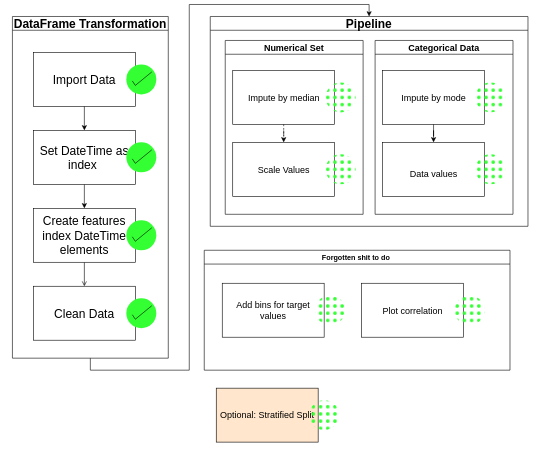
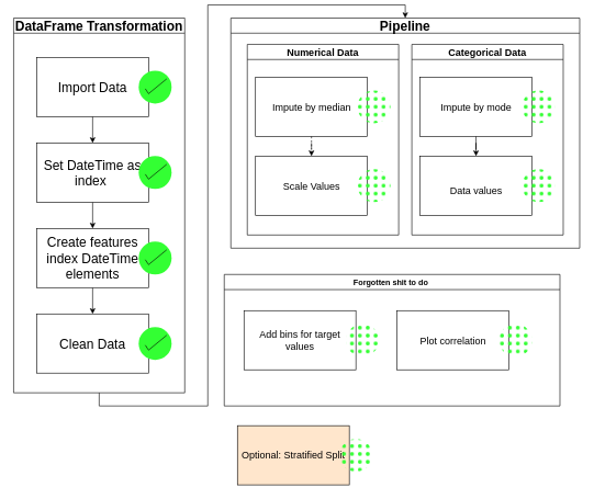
  <mxCell id="0" />
  <mxCell id="1" parent="0" />
  <mxCell id="2" style="edgeStyle=orthogonalEdgeStyle;rounded=0;orthogonalLoop=1;jettySize=auto;html=1;exitX=0.5;exitY=1;exitDx=0;exitDy=0;entryX=0.5;entryY=0;entryDx=0;entryDy=0;fontSize=20;" parent="1" source="3" target="15" edge="1"><mxGeometry relative="1" as="geometry" /></mxCell>
  <mxCell id="3" value="DataFrame Transformation" style="swimlane;whiteSpace=wrap;html=1;fontSize=20;" parent="1" vertex="1"><mxGeometry x="20" y="20" width="260" height="570" as="geometry"><mxRectangle x="40" y="110" width="150" height="40" as="alternateBounds" /></mxGeometry></mxCell>
  <mxCell id="4" value="&lt;font style=&quot;font-size: 20px;&quot;&gt;Import Data&lt;/font&gt;" style="rounded=0;whiteSpace=wrap;html=1;" parent="3" vertex="1"><mxGeometry x="35" y="60" width="170" height="90" as="geometry" /></mxCell>
  <mxCell id="5" value="" style="edgeStyle=orthogonalEdgeStyle;rounded=0;orthogonalLoop=1;jettySize=auto;html=1;fontSize=20;" parent="3" source="6" target="9" edge="1"><mxGeometry relative="1" as="geometry" /></mxCell>
  <mxCell id="6" value="&lt;font style=&quot;font-size: 20px;&quot;&gt;Set DateTime as index&amp;nbsp;&lt;/font&gt;" style="rounded=0;whiteSpace=wrap;html=1;" parent="3" vertex="1"><mxGeometry x="35" y="190" width="170" height="90" as="geometry" /></mxCell>
  <mxCell id="7" value="" style="edgeStyle=orthogonalEdgeStyle;rounded=0;orthogonalLoop=1;jettySize=auto;html=1;fontSize=20;" parent="3" source="4" target="6" edge="1"><mxGeometry relative="1" as="geometry" /></mxCell>
- <mxCell id="8" value="" style="edgeStyle=orthogonalEdgeStyle;rounded=0;orthogonalLoop=1;jettySize=auto;html=1;fontSize=20;endArrow=open;" parent="3" source="9" target="10" edge="1"><mxGeometry relative="1" as="geometry" /></mxCell>
+ <mxCell id="8" value="" style="edgeStyle=orthogonalEdgeStyle;rounded=0;orthogonalLoop=1;jettySize=auto;html=1;fontSize=20;" parent="3" source="9" target="10" edge="1"><mxGeometry relative="1" as="geometry" /></mxCell>
  <mxCell id="9" value="&lt;span style=&quot;font-size: 20px;&quot;&gt;Create features index DateTime elements&lt;/span&gt;" style="rounded=0;whiteSpace=wrap;html=1;" parent="3" vertex="1"><mxGeometry x="35" y="320" width="170" height="90" as="geometry" /></mxCell>
  <mxCell id="10" value="&lt;span style=&quot;font-size: 20px;&quot;&gt;Clean Data&lt;/span&gt;" style="rounded=0;whiteSpace=wrap;html=1;" parent="3" vertex="1"><mxGeometry x="35" y="450" width="170" height="90" as="geometry" /></mxCell>
  <mxCell id="11" value="" style="html=1;verticalLabelPosition=bottom;labelBackgroundColor=#ffffff;verticalAlign=top;shadow=0;dashed=0;strokeWidth=2;shape=mxgraph.ios7.misc.select;fillColor=#33FF33;strokeColor=default;sketch=0;fontSize=20;fillStyle=auto;perimeterSpacing=0;" parent="3" vertex="1"><mxGeometry x="190" y="80" width="50" height="50" as="geometry" /></mxCell>
  <mxCell id="12" value="" style="html=1;verticalLabelPosition=bottom;labelBackgroundColor=#ffffff;verticalAlign=top;shadow=0;dashed=0;strokeWidth=2;shape=mxgraph.ios7.misc.select;fillColor=#33FF33;strokeColor=#000000;sketch=0;fontSize=20;fillStyle=auto;" parent="3" vertex="1"><mxGeometry x="190" y="210" width="50" height="50" as="geometry" /></mxCell>
  <mxCell id="13" value="" style="html=1;verticalLabelPosition=bottom;labelBackgroundColor=#ffffff;verticalAlign=top;shadow=0;dashed=0;strokeWidth=2;shape=mxgraph.ios7.misc.select;fillColor=#33FF33;strokeColor=#000000;sketch=0;fontSize=20;fillStyle=auto;" parent="3" vertex="1"><mxGeometry x="190" y="340" width="50" height="50" as="geometry" /></mxCell>
  <mxCell id="14" value="" style="html=1;verticalLabelPosition=bottom;labelBackgroundColor=#ffffff;verticalAlign=top;shadow=0;dashed=0;strokeWidth=2;shape=mxgraph.ios7.misc.select;fillColor=#33FF33;strokeColor=#000000;sketch=0;fontSize=20;fillStyle=auto;" parent="3" vertex="1"><mxGeometry x="190" y="470" width="50" height="50" as="geometry" /></mxCell>
  <mxCell id="15" value="&lt;font style=&quot;font-size: 20px;&quot;&gt;Pipeline&lt;/font&gt;" style="swimlane;whiteSpace=wrap;html=1;fillStyle=dots;" parent="1" vertex="1"><mxGeometry x="350" y="20" width="530" height="350" as="geometry" /></mxCell>
- <mxCell id="16" value="Numerical Set" style="swimlane;whiteSpace=wrap;html=1;fillStyle=dots;strokeColor=default;fontSize=15;fillColor=none;" parent="15" vertex="1"><mxGeometry x="25" y="40" width="230" height="290" as="geometry" /></mxCell>
+ <mxCell id="16" value="Numerical Data" style="swimlane;whiteSpace=wrap;html=1;fillStyle=dots;strokeColor=default;fontSize=15;fillColor=none;" parent="15" vertex="1"><mxGeometry x="25" y="40" width="230" height="290" as="geometry" /></mxCell>
  <mxCell id="17" value="" style="group" parent="16" vertex="1" connectable="0"><mxGeometry x="12.5" y="170" width="205" height="90" as="geometry" /></mxCell>
  <mxCell id="18" value="&lt;font style=&quot;font-size: 15px;&quot;&gt;Scale Values&lt;/font&gt;" style="rounded=0;whiteSpace=wrap;html=1;" parent="17" vertex="1"><mxGeometry width="170" height="90" as="geometry" /></mxCell>
  <mxCell id="19" value="" style="html=1;verticalLabelPosition=bottom;labelBackgroundColor=#ffffff;verticalAlign=top;shadow=0;dashed=0;strokeWidth=2;shape=mxgraph.ios7.misc.select;fillColor=#33FF33;strokeColor=none;sketch=0;fontSize=20;fillStyle=dots;perimeterSpacing=0;" parent="17" vertex="1"><mxGeometry x="155" y="20" width="50" height="50" as="geometry" /></mxCell>
  <mxCell id="20" value="" style="group" parent="16" vertex="1" connectable="0"><mxGeometry x="12.5" y="50" width="205" height="90" as="geometry" /></mxCell>
  <mxCell id="21" value="&lt;font style=&quot;font-size: 15px;&quot;&gt;Impute by median&lt;/font&gt;" style="rounded=0;whiteSpace=wrap;html=1;" parent="20" vertex="1"><mxGeometry width="170" height="90" as="geometry" /></mxCell>
  <mxCell id="22" value="" style="html=1;verticalLabelPosition=bottom;labelBackgroundColor=#ffffff;verticalAlign=top;shadow=0;dashed=0;strokeWidth=2;shape=mxgraph.ios7.misc.select;fillColor=#33FF33;strokeColor=none;sketch=0;fontSize=20;fillStyle=dots;perimeterSpacing=0;" parent="20" vertex="1"><mxGeometry x="155" y="20" width="50" height="50" as="geometry" /></mxCell>
  <mxCell id="23" value="" style="edgeStyle=orthogonalEdgeStyle;rounded=0;orthogonalLoop=1;jettySize=auto;html=1;fontSize=15;dashed=1;" parent="16" source="21" target="18" edge="1"><mxGeometry relative="1" as="geometry" /></mxCell>
  <mxCell id="24" value="Categorical Data" style="swimlane;whiteSpace=wrap;html=1;fillStyle=dots;strokeColor=default;fontSize=15;fillColor=none;" parent="15" vertex="1"><mxGeometry x="275" y="40" width="230" height="290" as="geometry" /></mxCell>
  <mxCell id="25" value="" style="group" parent="24" vertex="1" connectable="0"><mxGeometry x="12.5" y="170" width="205" height="90" as="geometry" /></mxCell>
  <mxCell id="26" value="&lt;br&gt;&lt;span style=&quot;font-size: 15px;&quot;&gt;Data values&lt;br&gt;&lt;/span&gt;" style="rounded=0;whiteSpace=wrap;html=1;" parent="25" vertex="1"><mxGeometry width="170" height="90" as="geometry" /></mxCell>
  <mxCell id="27" value="" style="html=1;verticalLabelPosition=bottom;labelBackgroundColor=#ffffff;verticalAlign=top;shadow=0;dashed=0;strokeWidth=2;shape=mxgraph.ios7.misc.select;fillColor=#33FF33;strokeColor=none;sketch=0;fontSize=20;fillStyle=dots;perimeterSpacing=0;" parent="25" vertex="1"><mxGeometry x="155" y="20" width="50" height="50" as="geometry" /></mxCell>
  <mxCell id="28" value="" style="group" parent="24" vertex="1" connectable="0"><mxGeometry x="12.5" y="50" width="205" height="90" as="geometry" /></mxCell>
  <mxCell id="29" value="&lt;font style=&quot;font-size: 15px;&quot;&gt;Impute by mode&lt;/font&gt;" style="rounded=0;whiteSpace=wrap;html=1;" parent="28" vertex="1"><mxGeometry width="170" height="90" as="geometry" /></mxCell>
  <mxCell id="30" value="" style="html=1;verticalLabelPosition=bottom;labelBackgroundColor=#ffffff;verticalAlign=top;shadow=0;dashed=0;strokeWidth=2;shape=mxgraph.ios7.misc.select;fillColor=#33FF33;strokeColor=none;sketch=0;fontSize=20;fillStyle=dots;perimeterSpacing=0;" parent="28" vertex="1"><mxGeometry x="155" y="20" width="50" height="50" as="geometry" /></mxCell>
  <mxCell id="31" value="" style="edgeStyle=orthogonalEdgeStyle;rounded=0;orthogonalLoop=1;jettySize=auto;html=1;fontSize=15;" parent="24" source="29" target="26" edge="1"><mxGeometry relative="1" as="geometry" /></mxCell>
  <mxCell id="32" value="Forgotten shit to do&amp;nbsp;" style="swimlane;whiteSpace=wrap;html=1;startSize=23;" vertex="1" parent="1"><mxGeometry x="340" y="410" width="510" height="200" as="geometry" /></mxCell>
  <mxCell id="33" value="" style="group" vertex="1" connectable="0" parent="32"><mxGeometry x="30" y="55" width="205" height="90" as="geometry" /></mxCell>
  <mxCell id="34" value="&lt;font style=&quot;font-size: 15px;&quot;&gt;Add bins for target values&lt;/font&gt;" style="rounded=0;whiteSpace=wrap;html=1;" vertex="1" parent="33"><mxGeometry width="170" height="90" as="geometry" /></mxCell>
  <mxCell id="35" value="" style="html=1;verticalLabelPosition=bottom;labelBackgroundColor=#ffffff;verticalAlign=top;shadow=0;dashed=0;strokeWidth=2;shape=mxgraph.ios7.misc.select;fillColor=#33FF33;strokeColor=none;sketch=0;fontSize=20;fillStyle=dots;perimeterSpacing=0;" vertex="1" parent="33"><mxGeometry x="155" y="20" width="50" height="50" as="geometry" /></mxCell>
  <mxCell id="36" value="" style="group" vertex="1" connectable="0" parent="32"><mxGeometry x="262.5" y="55" width="205" height="90" as="geometry" /></mxCell>
  <mxCell id="37" value="&lt;font style=&quot;font-size: 15px;&quot;&gt;Plot correlation&lt;/font&gt;" style="rounded=0;whiteSpace=wrap;html=1;" vertex="1" parent="36"><mxGeometry width="170" height="90" as="geometry" /></mxCell>
  <mxCell id="38" value="" style="html=1;verticalLabelPosition=bottom;labelBackgroundColor=#ffffff;verticalAlign=top;shadow=0;dashed=0;strokeWidth=2;shape=mxgraph.ios7.misc.select;fillColor=#33FF33;strokeColor=none;sketch=0;fontSize=20;fillStyle=dots;perimeterSpacing=0;" vertex="1" parent="36"><mxGeometry x="155" y="20" width="50" height="50" as="geometry" /></mxCell>
  <mxCell id="39" value="" style="group" vertex="1" connectable="0" parent="1"><mxGeometry x="360" y="640" width="205" height="90" as="geometry" /></mxCell>
  <mxCell id="40" value="&lt;font style=&quot;font-size: 15px;&quot;&gt;Optional: Stratified Split&lt;/font&gt;" style="rounded=0;whiteSpace=wrap;html=1;fillColor=#ffe6cc;" vertex="1" parent="39"><mxGeometry width="170" height="90" as="geometry" /></mxCell>
  <mxCell id="41" value="" style="html=1;verticalLabelPosition=bottom;labelBackgroundColor=#ffffff;verticalAlign=top;shadow=0;dashed=0;strokeWidth=2;shape=mxgraph.ios7.misc.select;fillColor=#33FF33;strokeColor=none;sketch=0;fontSize=20;fillStyle=dots;perimeterSpacing=0;" vertex="1" parent="39"><mxGeometry x="155" y="20" width="50" height="50" as="geometry" /></mxCell>
